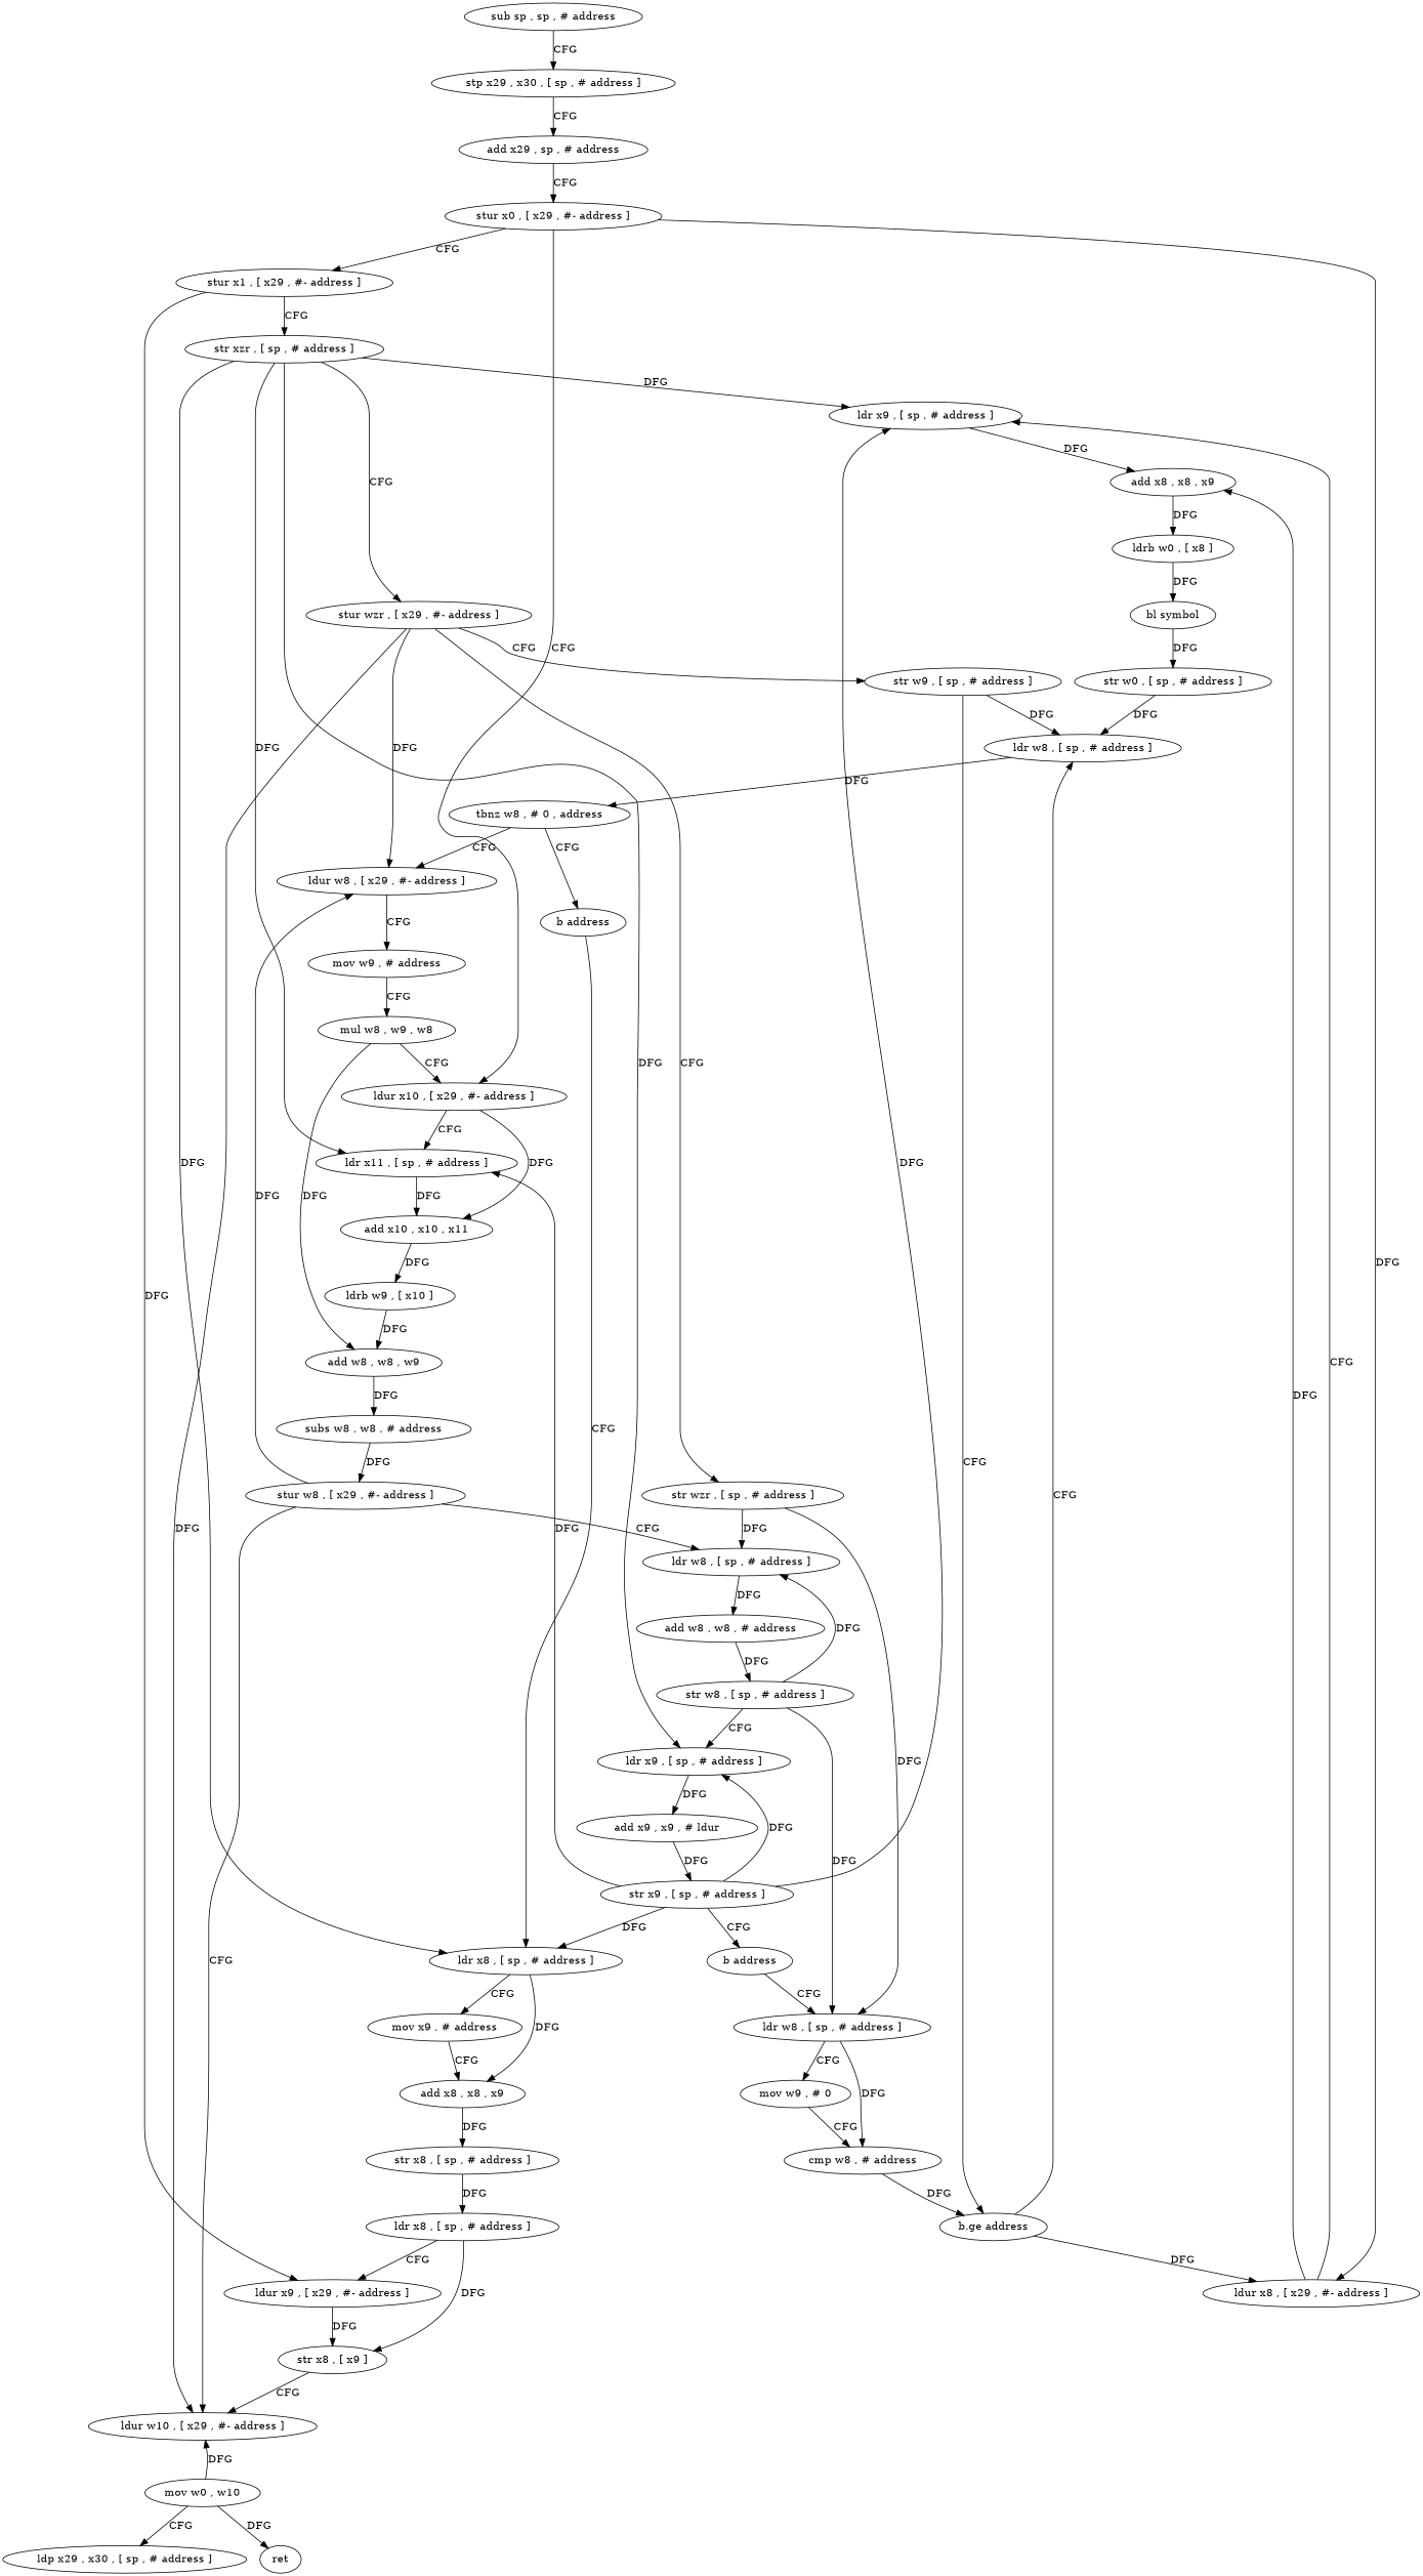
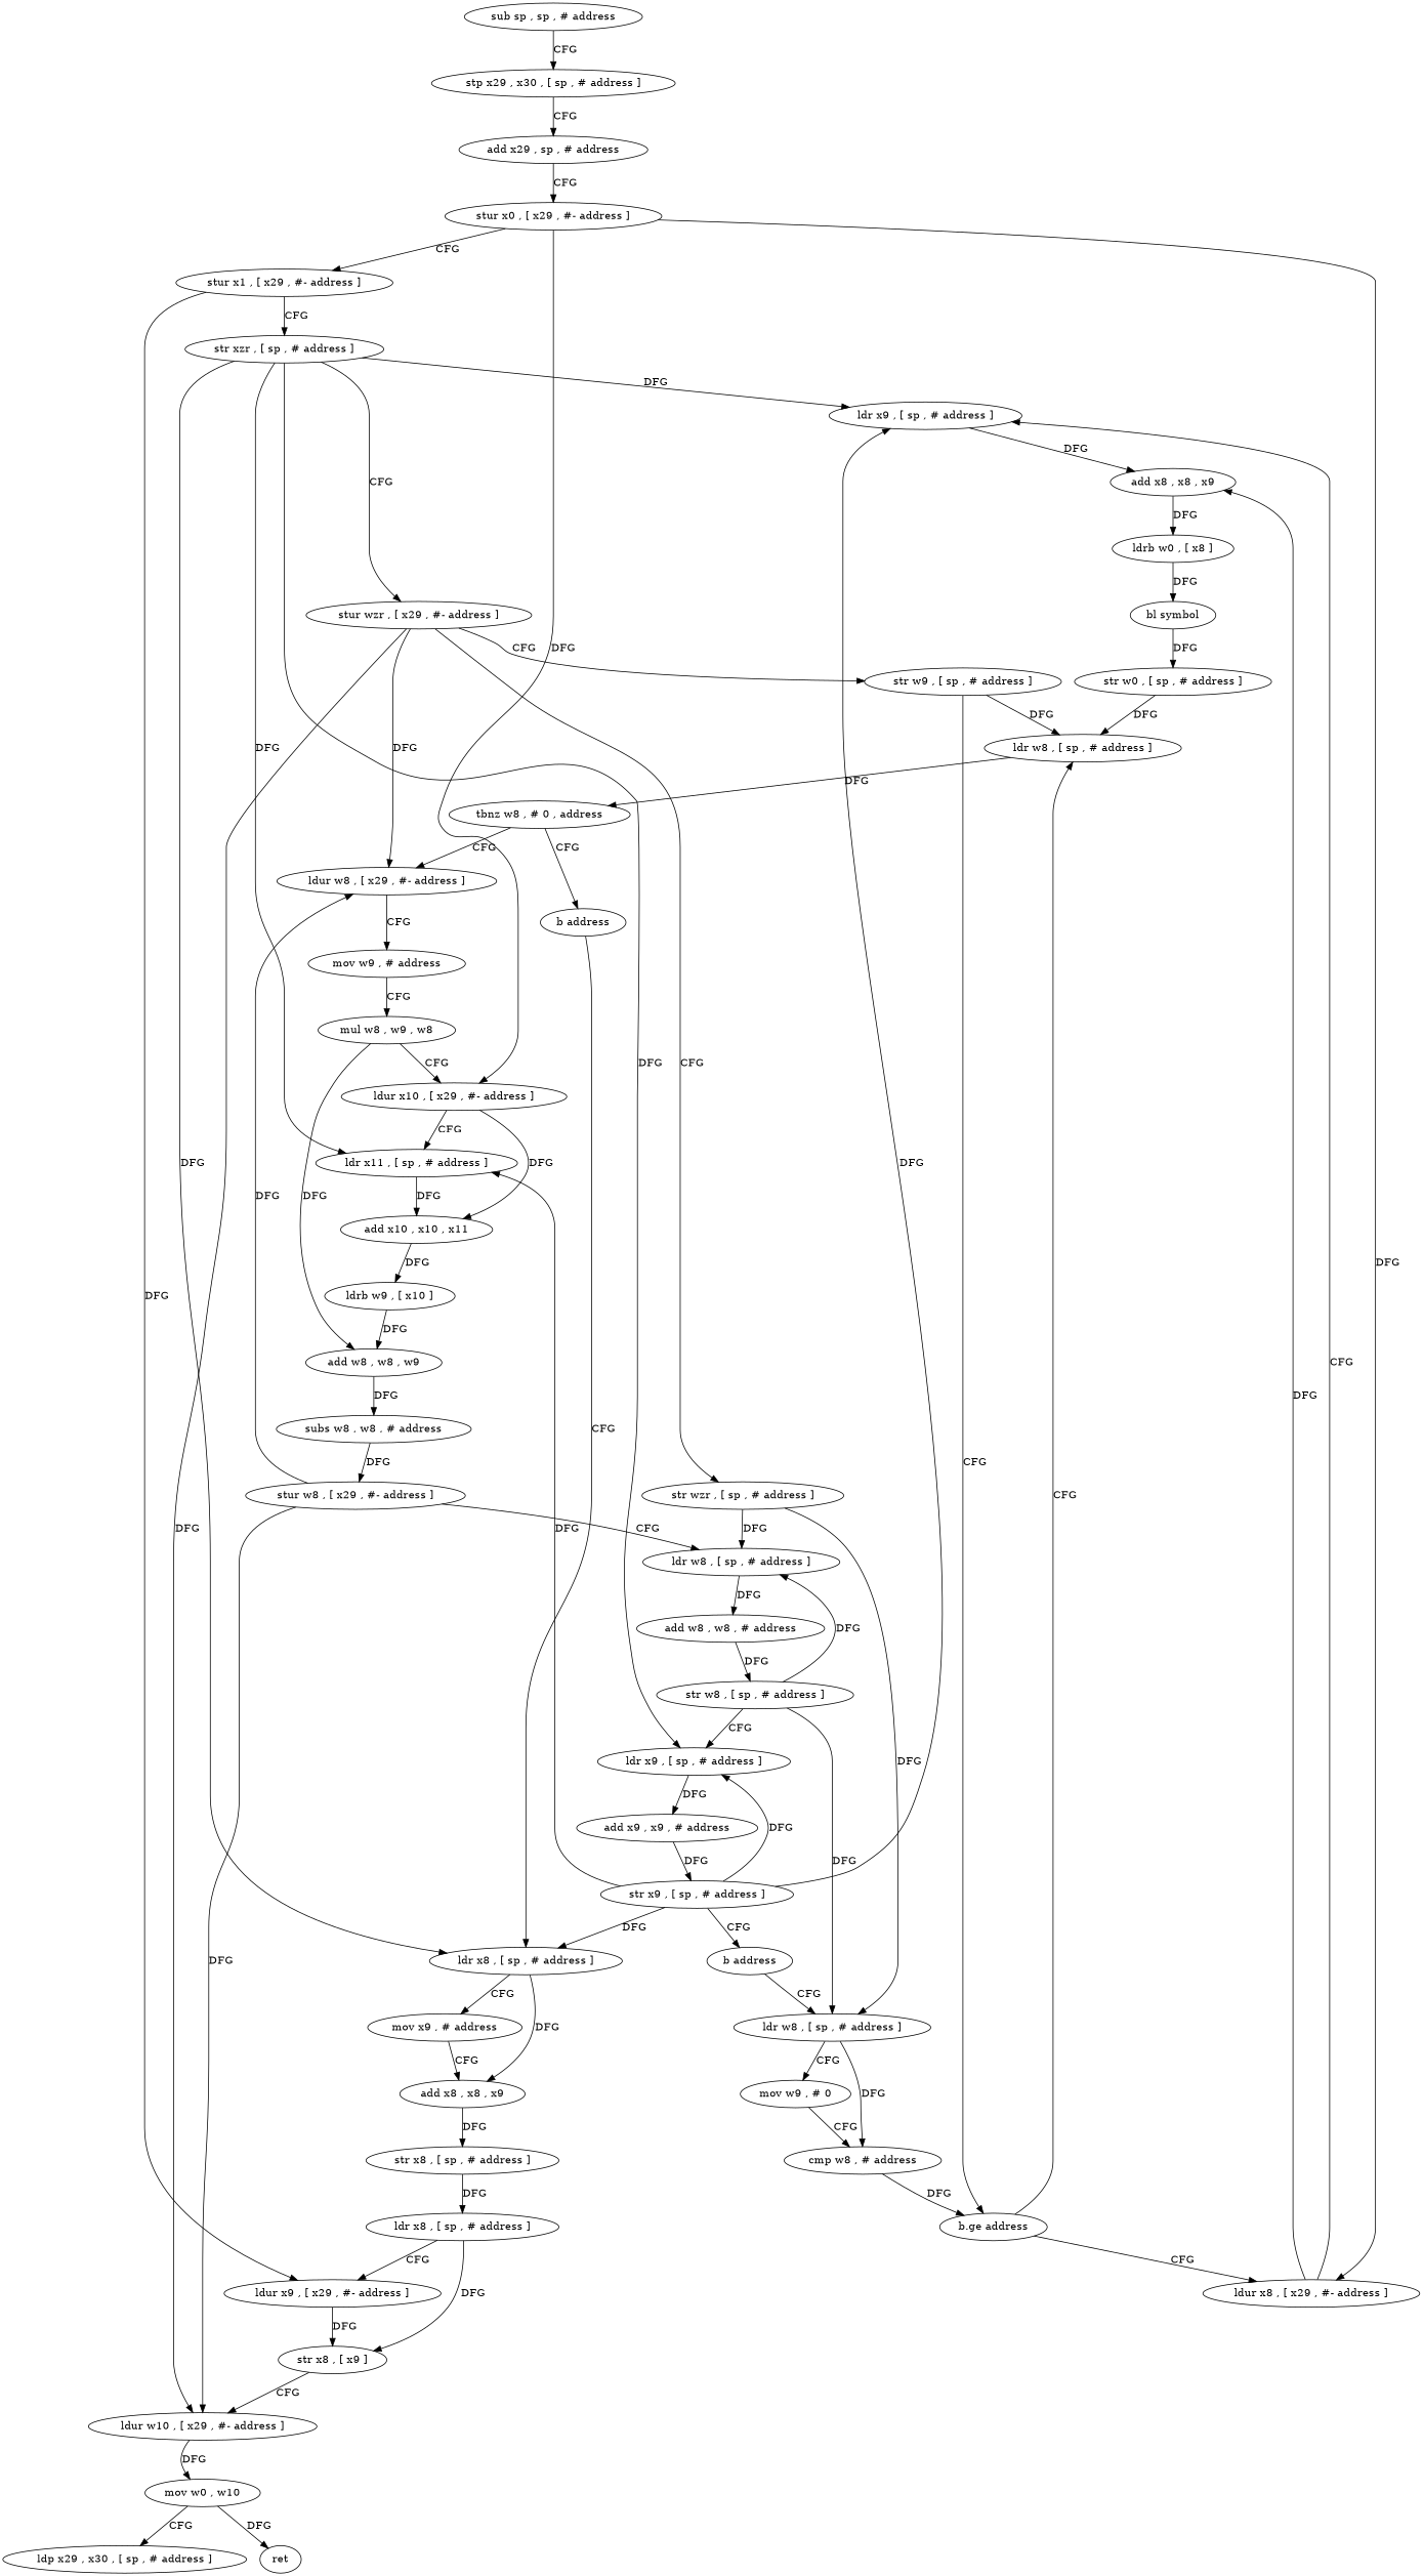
  digraph {
    n1 [label="sub sp , sp , # address"]
    n2 [label="stp x29 , x30 , [ sp , # address ]"]
    n3 [label="add x29 , sp , # address"]
    n4 [label="stur x0 , [ x29 , #- address ]"]
    n5 [label="stur x1 , [ x29 , #- address ]"]
    n6 [label="ldur x8 , [ x29 , #- address ]"]
    n7 [label="ldur x10 , [ x29 , #- address ]"]
    n8 [label="str xzr , [ sp , # address ]"]
    n9 [label="ldur x9 , [ x29 , #- address ]"]
    n10 [label="ldr x9 , [ sp , # address ]"]
    n11 [label="add x8 , x8 , x9"]
    n12 [label="ldr x11 , [ sp , # address ]"]
    n13 [label="add x10 , x10 , x11"]
    n14 [label="stur wzr , [ x29 , #- address ]"]
    n15 [label="ldr x9 , [ sp , # address ]"]
    n16 [label="ldr x8 , [ sp , # address ]"]
    n17 [label="str x8 , [ x9 ]"]
    n18 [label="str wzr , [ sp , # address ]"]
    n19 [label="ldur w8 , [ x29 , #- address ]"]
    n20 [label="ldur w10 , [ x29 , #- address ]"]
    n21 [label="str w9 , [ sp , # address ]"]
-   n22 [label="add x9 , x9 , # ldur"]
+   n22 [label="add x9 , x9 , # address"]
    n23 [label="mov x9 , # address"]
    n24 [label="add x8 , x8 , x9"]
    n25 [label="ldr w8 , [ sp , # address ]"]
    n26 [label="ldr w8 , [ sp , # address ]"]
    n27 [label="mov w9 , # address"]
    n28 [label="mov w0 , w10"]
    n29 [label="mov w9 , # 0"]
    n30 [label="cmp w8 , # address"]
    n31 [label="add w8 , w8 , # address"]
    n32 [label="b.ge address"]
    n33 [label="ldr w8 , [ sp , # address ]"]
    n34 [label="tbnz w8 , # 0 , address"]
    n35 [label="b address"]
    n36 [label="mul w8 , w9 , w8"]
    n37 [label="add w8 , w8 , w9"]
    n38 [label="ldrb w0 , [ x8 ]"]
    n39 [label="bl symbol"]
    n40 [label="str w0 , [ sp , # address ]"]
    n41 [label="subs w8 , w8 , # address"]
    n42 [label="ldrb w9 , [ x10 ]"]
    n43 [label="stur w8 , [ x29 , #- address ]"]
    n44 [label="str w8 , [ sp , # address ]"]
    n45 [label="str x9 , [ sp , # address ]"]
    n46 [label="b address"]
    n47 [label="str x8 , [ sp , # address ]"]
    n48 [label="ldr x8 , [ sp , # address ]"]
    n49 [label="ldp x29 , x30 , [ sp , # address ]"]
    n50 [label=ret]
    n1 -> n2 [label=CFG]
    n2 -> n3 [label=CFG]
    n3 -> n4 [label=CFG]
    n4 -> n5 [label=CFG]
    n4 -> n6 [label=DFG]
-   n4 -> n7 [label=CFG]
+   n4 -> n7 [label=DFG]
    n5 -> n8 [label=CFG]
    n5 -> n9 [label=DFG]
    n6 -> n10 [label=CFG]
    n6 -> n11 [label=DFG]
    n7 -> n12 [label=CFG]
    n7 -> n13 [label=DFG]
    n8 -> n10 [label=DFG]
    n8 -> n12 [label=DFG]
    n8 -> n14 [label=CFG]
    n8 -> n15 [label=DFG]
    n8 -> n16 [label=DFG]
    n9 -> n17 [label=DFG]
    n10 -> n11 [label=DFG]
    n11 -> n38 [label=DFG]
    n12 -> n13 [label=DFG]
    n13 -> n42 [label=DFG]
    n14 -> n18 [label=CFG]
    n14 -> n19 [label=DFG]
    n14 -> n20 [label=DFG]
    n14 -> n21 [label=CFG]
    n15 -> n22 [label=DFG]
    n16 -> n23 [label=CFG]
    n16 -> n24 [label=DFG]
    n17 -> n20 [label=CFG]
    n18 -> n25 [label=DFG]
    n18 -> n26 [label=DFG]
    n19 -> n27 [label=CFG]
-   n28 -> n20 [label=DFG]
+   n20 -> n28 [label=DFG]
    n21 -> n32 [label=CFG]
    n21 -> n33 [label=DFG]
    n22 -> n45 [label=DFG]
    n23 -> n24 [label=CFG]
    n24 -> n47 [label=DFG]
    n25 -> n29 [label=CFG]
    n25 -> n30 [label=DFG]
    n26 -> n31 [label=DFG]
    n27 -> n36 [label=CFG]
    n28 -> n49 [label=CFG]
    n28 -> n50 [label=DFG]
    n29 -> n30 [label=CFG]
    n30 -> n32 [label=DFG]
    n31 -> n44 [label=DFG]
-   n32 -> n6 [label=DFG]
+   n32 -> n6 [label=CFG]
    n32 -> n33 [label=CFG]
    n33 -> n34 [label=DFG]
    n34 -> n19 [label=CFG]
    n34 -> n35 [label=CFG]
    n35 -> n16 [label=CFG]
    n36 -> n7 [label=CFG]
    n36 -> n37 [label=DFG]
    n37 -> n41 [label=DFG]
    n38 -> n39 [label=DFG]
    n39 -> n40 [label=DFG]
    n40 -> n33 [label=DFG]
    n41 -> n43 [label=DFG]
    n42 -> n37 [label=DFG]
    n43 -> n19 [label=DFG]
-   n43 -> n20 [label=CFG]
+   n43 -> n20 [label=DFG]
    n43 -> n26 [label=CFG]
    n44 -> n15 [label=CFG]
    n44 -> n25 [label=DFG]
    n44 -> n26 [label=DFG]
    n45 -> n10 [label=DFG]
    n45 -> n12 [label=DFG]
    n45 -> n15 [label=DFG]
    n45 -> n16 [label=DFG]
    n45 -> n46 [label=CFG]
    n46 -> n25 [label=CFG]
    n47 -> n48 [label=DFG]
    n48 -> n9 [label=CFG]
    n48 -> n17 [label=DFG]
  }
